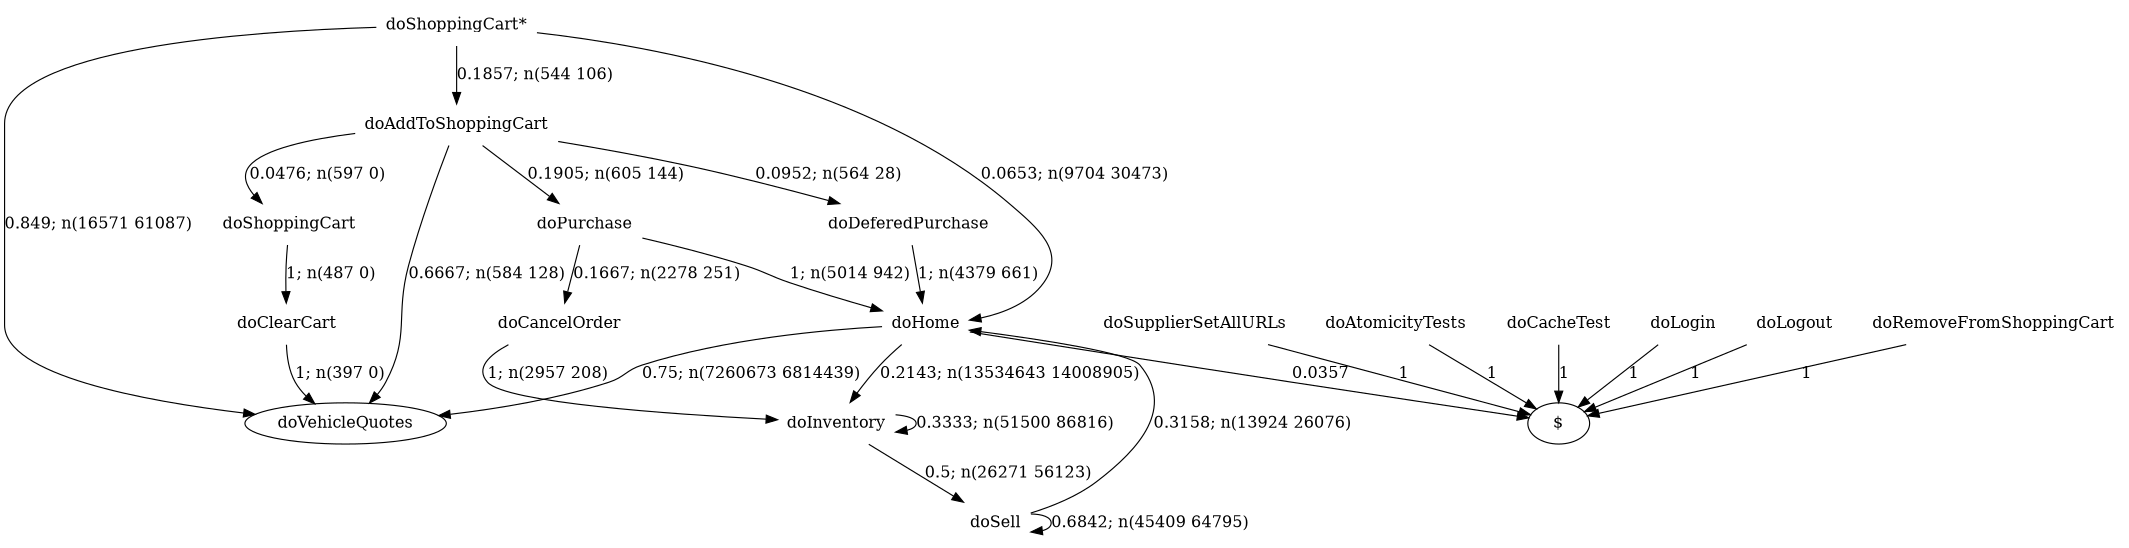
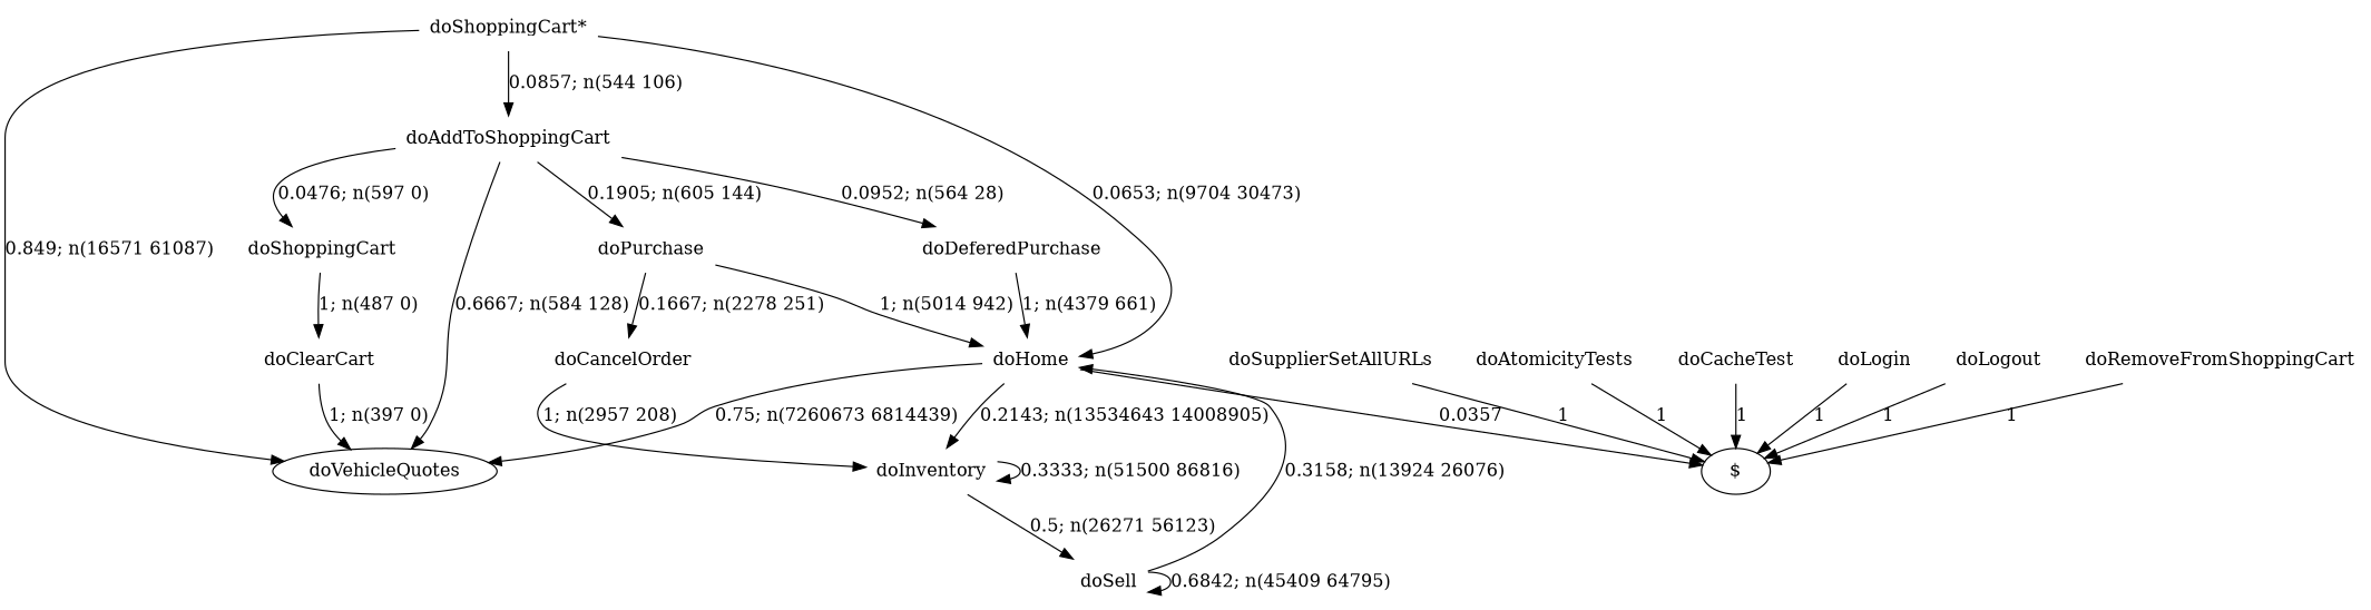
  digraph {
    node [shape=none]
    edge [style=solid]
    n1 [label="doShoppingCart*"]
    n2 [label=doAddToShoppingCart]
    n3 [label=doHome]
    doVehicleQuotes [shape=""]
    n5 [label=doDeferedPurchase]
    n6 [label=doShoppingCart]
    n7 [label=doPurchase]
    "$" [shape=""]
    n9 [label=doInventory]
    n10 [label=doSupplierSetAllURLs]
    n11 [label=doAtomicityTests]
    n12 [label=doCacheTest]
    n13 [label=doLogin]
    n14 [label=doClearCart]
    n15 [label=doCancelOrder]
    n16 [label=doSell]
    n17 [label=doLogout]
    n18 [label=doRemoveFromShoppingCart]
-   n1 -> n2 [label="0.1857; n(544 106)"]
+   n1 -> n2 [label="0.0857; n(544 106)"]
    n1 -> n3 [label="0.0653; n(9704 30473)"]
    n1 -> doVehicleQuotes [label="0.849; n(16571 61087)"]
    n2 -> doVehicleQuotes [label="0.6667; n(584 128)"]
    n2 -> n5 [label="0.0952; n(564 28)"]
    n2 -> n6 [label="0.0476; n(597 0)"]
    n2 -> n7 [label="0.1905; n(605 144)"]
    n3 -> doVehicleQuotes [label="0.75; n(7260673 6814439)"]
    n3 -> "$" [label=0.0357]
    n3 -> n9 [label="0.2143; n(13534643 14008905)"]
    n5 -> n3 [label="1; n(4379 661)"]
    n6 -> n14 [label="1; n(487 0)"]
    n7 -> n3 [label="1; n(5014 942)"]
    n7 -> n15 [label="0.1667; n(2278 251)"]
    n9 -> n9 [label="0.3333; n(51500 86816)"]
    n9 -> n16 [label="0.5; n(26271 56123)"]
    n10 -> "$" [label=1]
    n11 -> "$" [label=1]
    n12 -> "$" [label=1]
    n13 -> "$" [label=1]
    n14 -> doVehicleQuotes [label="1; n(397 0)"]
    n15 -> n9 [label="1; n(2957 208)"]
    n16 -> n3 [label="0.3158; n(13924 26076)"]
    n16 -> n16 [label="0.6842; n(45409 64795)"]
    n17 -> "$" [label=1]
    n18 -> "$" [label=1]
  }
